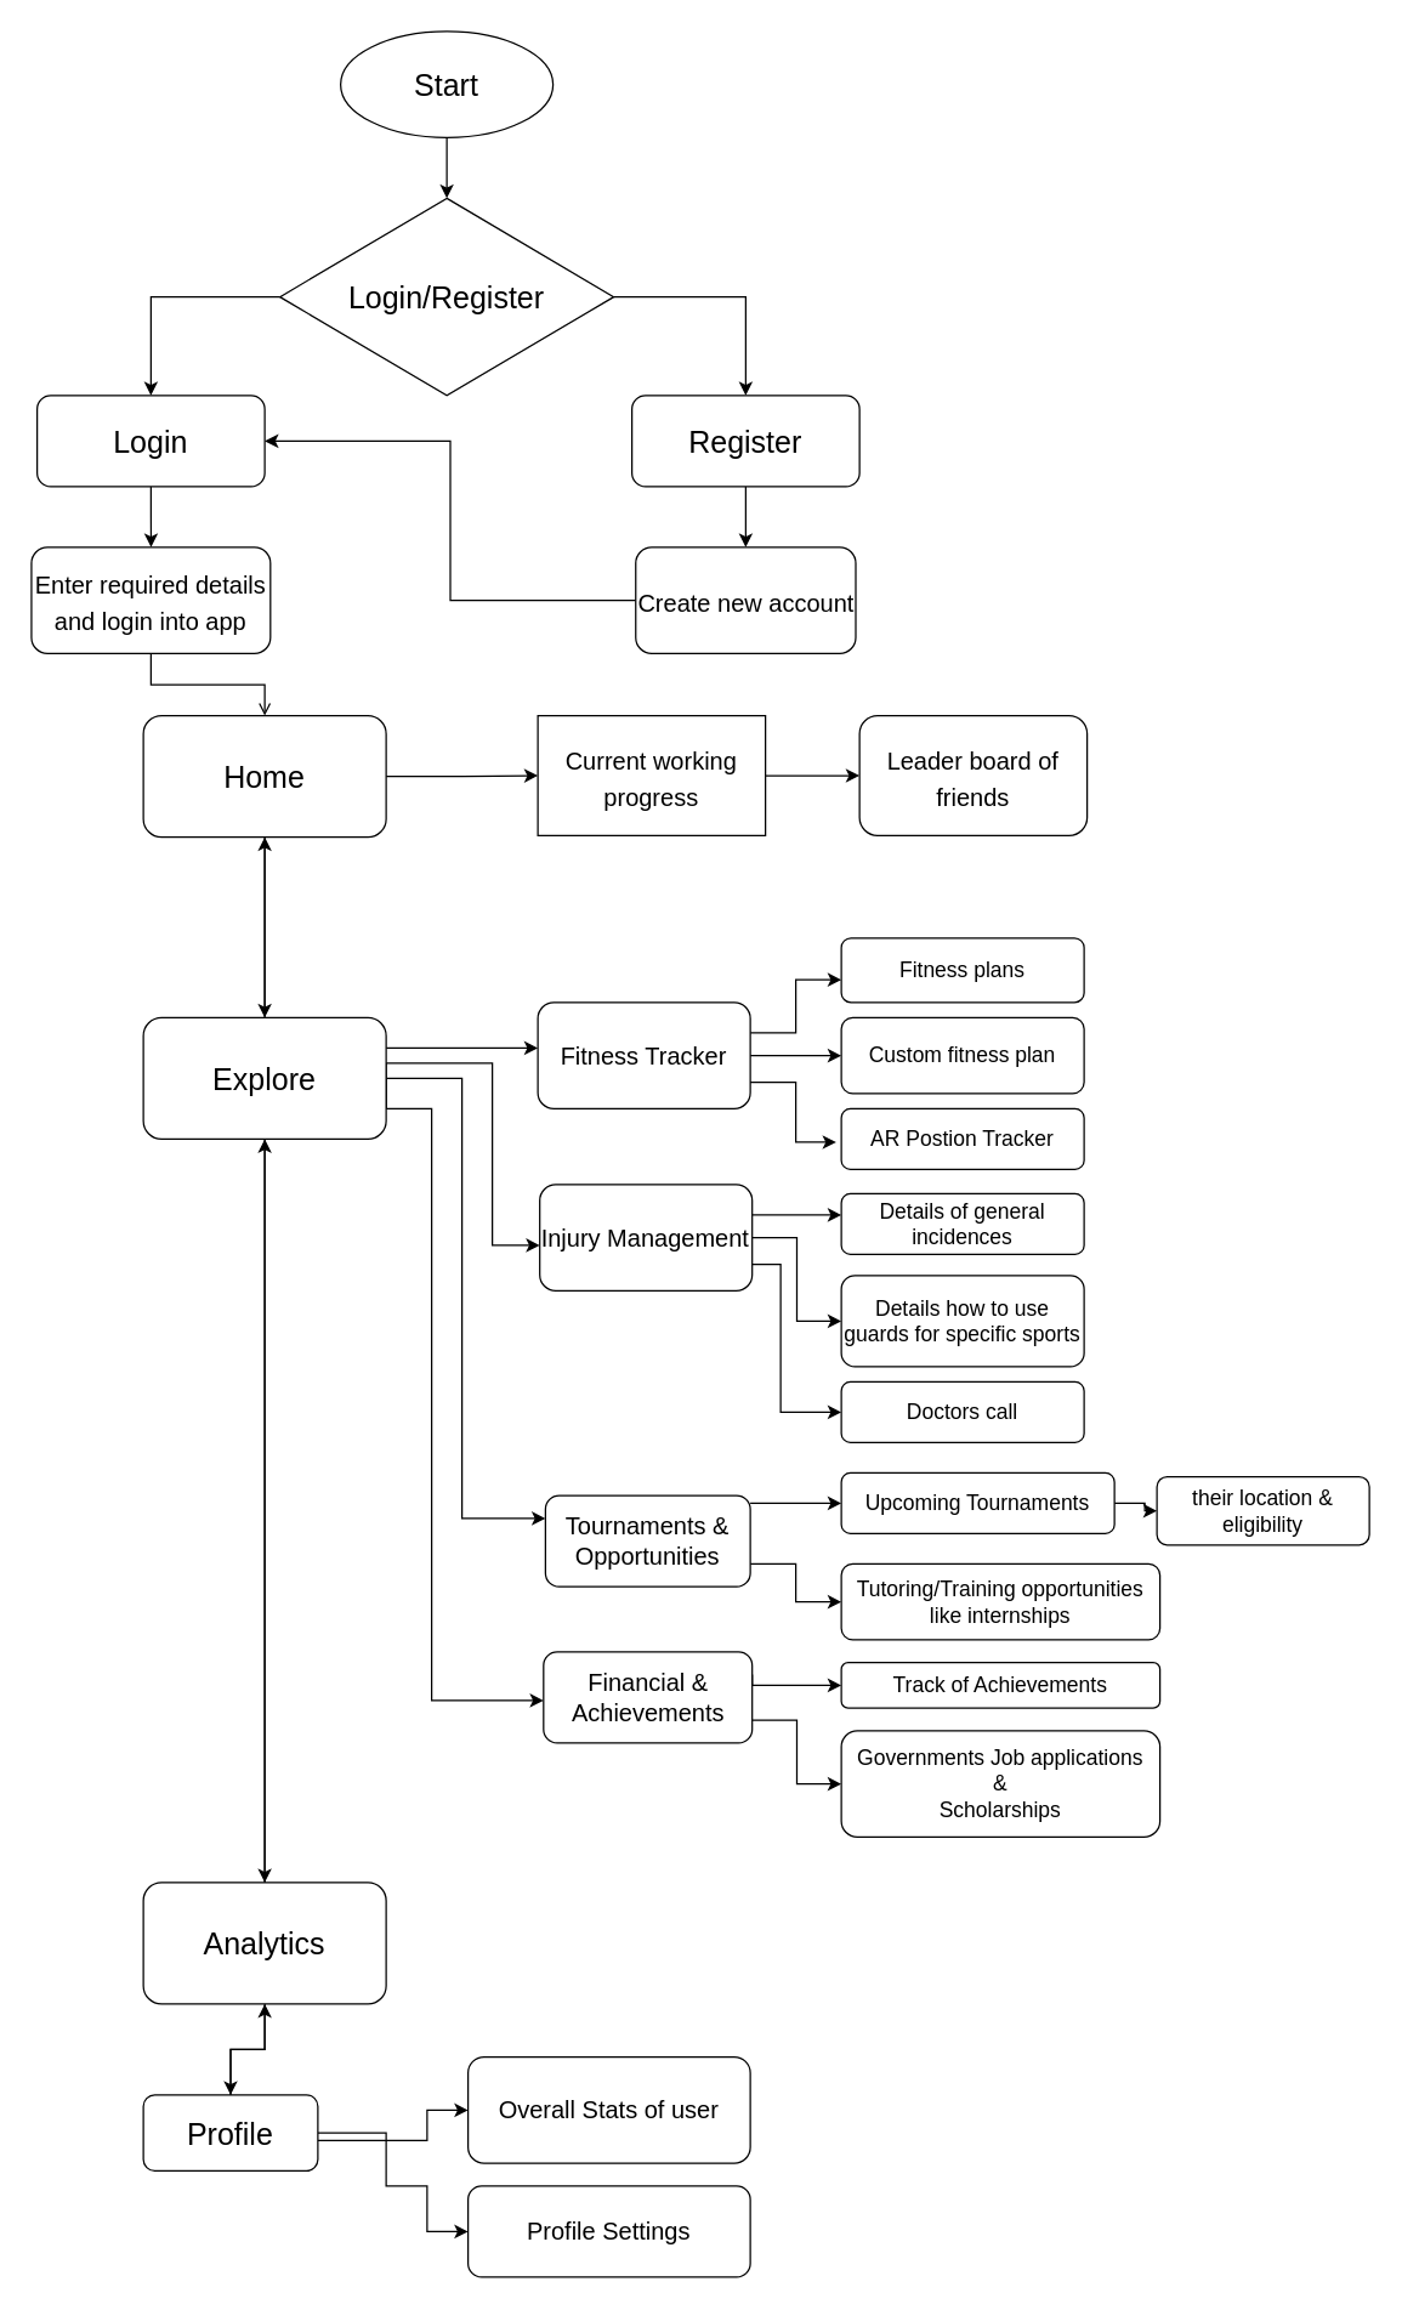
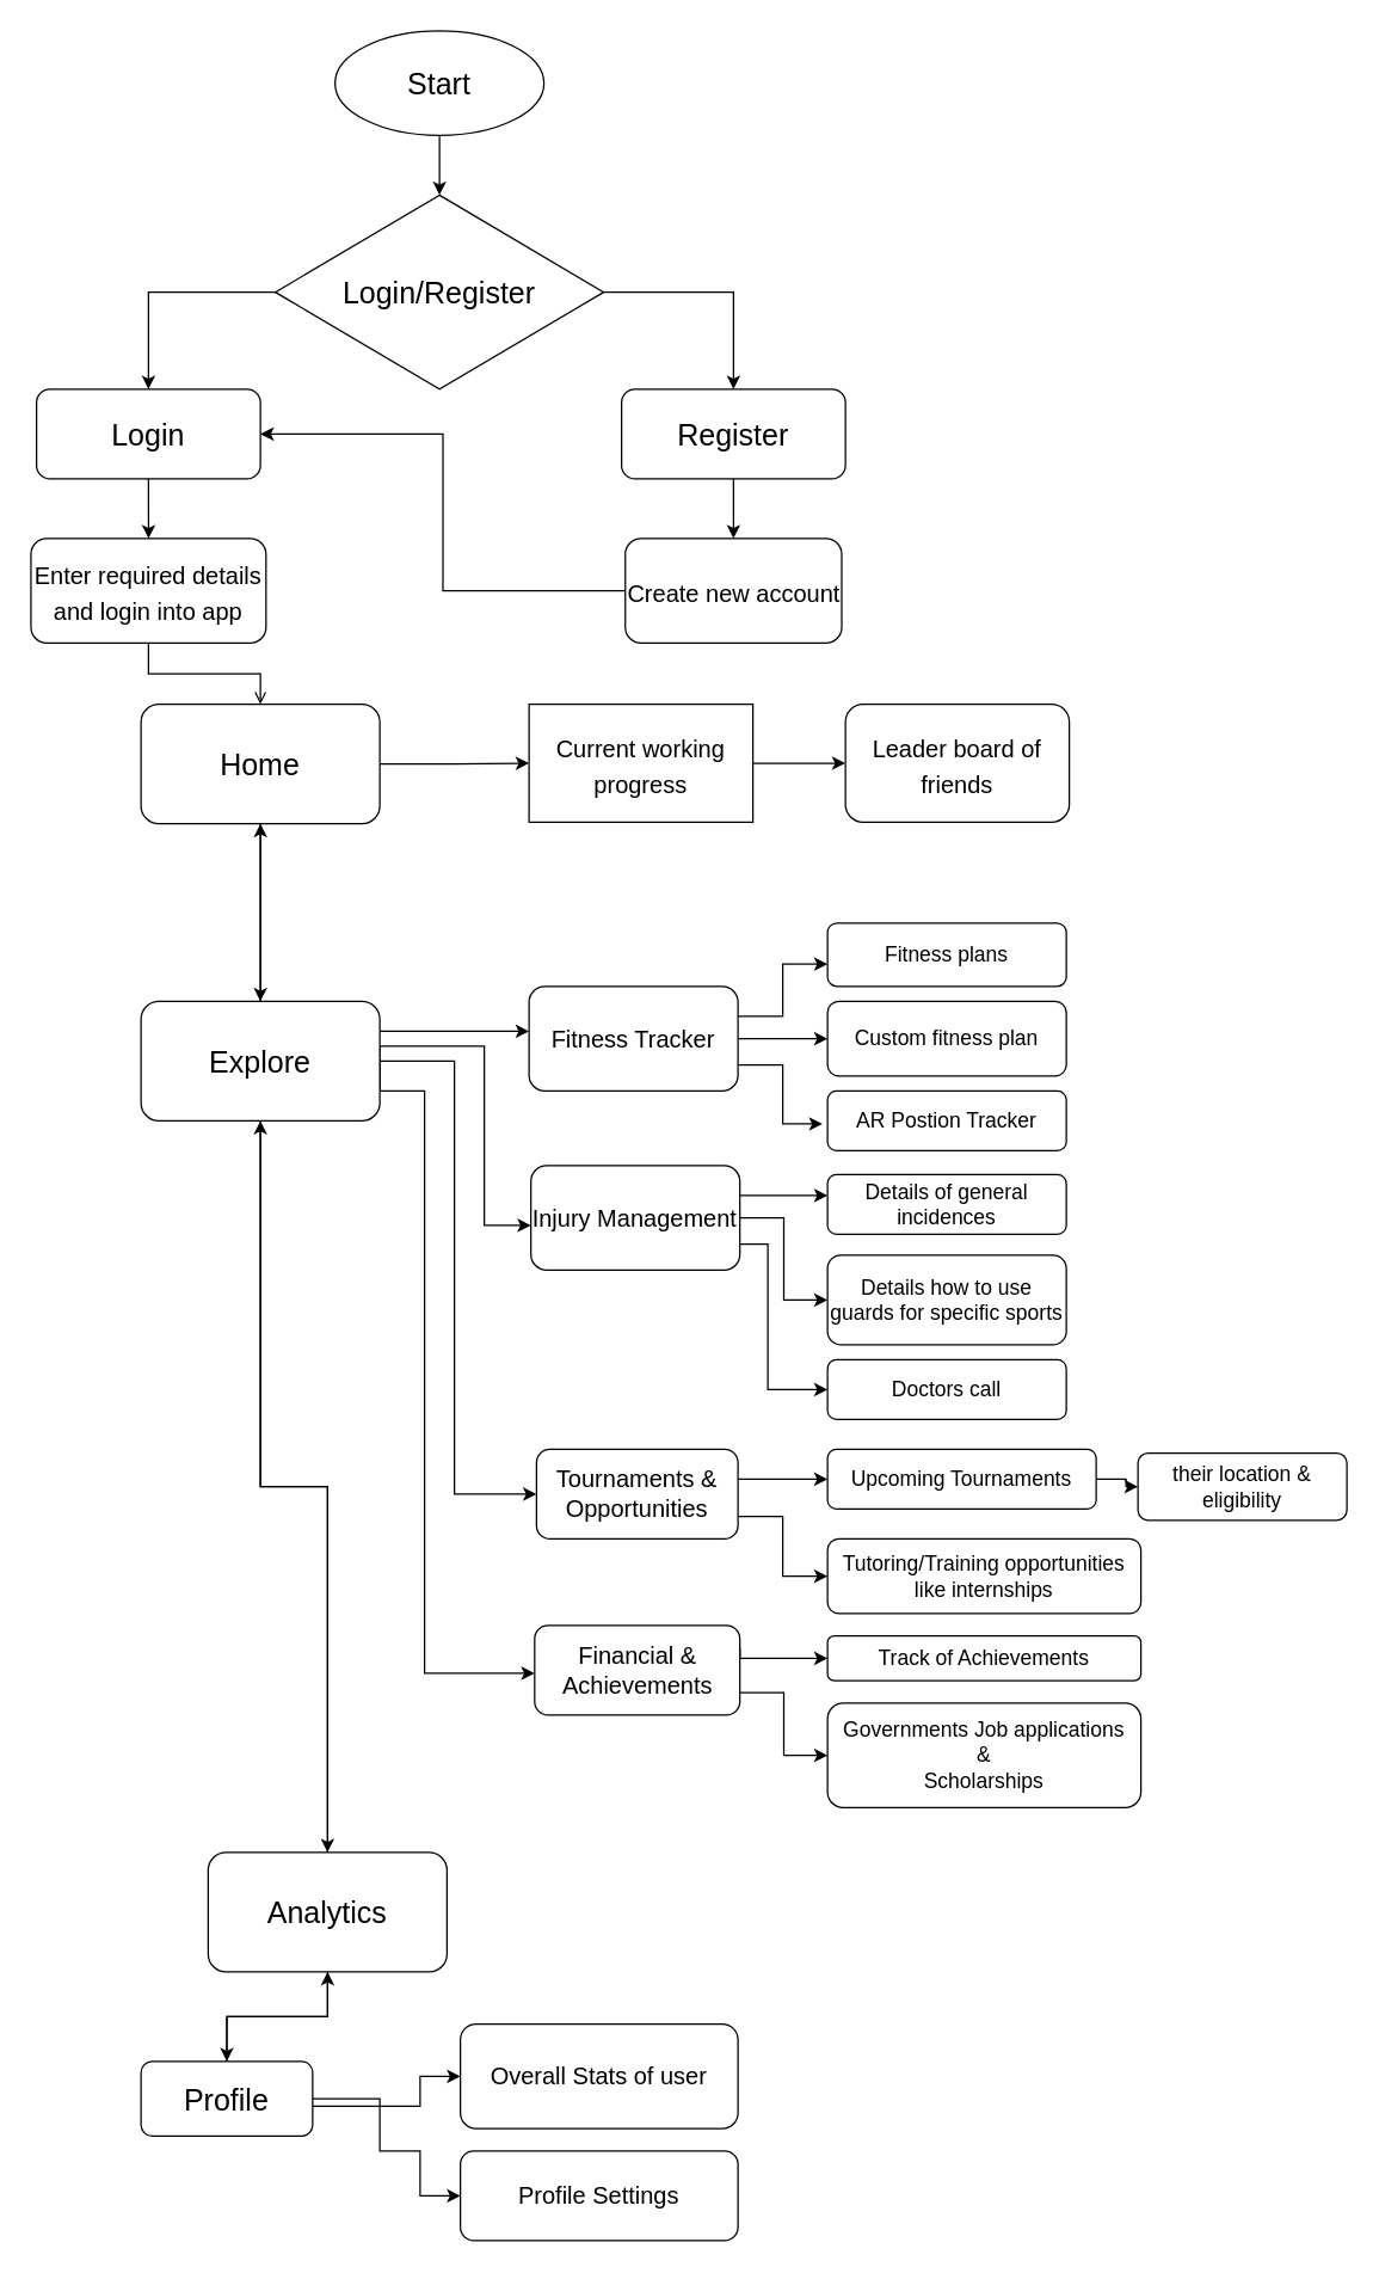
  <mxCell id="0" />
  <mxCell id="1" parent="0" />
  <mxCell id="2" style="edgeStyle=orthogonalEdgeStyle;rounded=0;orthogonalLoop=1;jettySize=auto;html=1;exitX=0;exitY=0.5;exitDx=0;exitDy=0;entryX=0.5;entryY=0;entryDx=0;entryDy=0;" edge="1" parent="1" source="4" target="8"><mxGeometry relative="1" as="geometry" /></mxCell>
  <mxCell id="3" style="edgeStyle=orthogonalEdgeStyle;rounded=0;orthogonalLoop=1;jettySize=auto;html=1;exitX=1;exitY=0.5;exitDx=0;exitDy=0;entryX=0.5;entryY=0;entryDx=0;entryDy=0;" edge="1" parent="1" source="4" target="12"><mxGeometry relative="1" as="geometry" /></mxCell>
  <mxCell id="4" value="Login/Register" style="rhombus;whiteSpace=wrap;html=1;fontSize=20;" vertex="1" parent="1"><mxGeometry x="184" y="130" width="220" height="130" as="geometry" /></mxCell>
  <mxCell id="5" value="" style="edgeStyle=orthogonalEdgeStyle;rounded=0;orthogonalLoop=1;jettySize=auto;html=1;" edge="1" parent="1" source="6" target="4"><mxGeometry relative="1" as="geometry" /></mxCell>
  <mxCell id="6" value="Start" style="ellipse;whiteSpace=wrap;html=1;fontSize=20;" vertex="1" parent="1"><mxGeometry x="224" y="20" width="140" height="70" as="geometry" /></mxCell>
  <mxCell id="7" value="" style="edgeStyle=orthogonalEdgeStyle;rounded=0;orthogonalLoop=1;jettySize=auto;html=1;" edge="1" parent="1" source="8" target="10"><mxGeometry relative="1" as="geometry" /></mxCell>
  <mxCell id="8" value="Login" style="rounded=1;whiteSpace=wrap;html=1;fontSize=20;" vertex="1" parent="1"><mxGeometry x="24" y="260" width="150" height="60" as="geometry" /></mxCell>
  <mxCell id="9" style="edgeStyle=orthogonalEdgeStyle;rounded=0;orthogonalLoop=1;jettySize=auto;html=1;exitX=0.5;exitY=1;exitDx=0;exitDy=0;entryX=0.5;entryY=0;entryDx=0;entryDy=0;endArrow=open;" edge="1" parent="1" source="10" target="17"><mxGeometry relative="1" as="geometry" /></mxCell>
  <mxCell id="10" value="&lt;font style=&quot;font-size: 16px;&quot;&gt;Enter required&amp;nbsp;details and login into app&lt;/font&gt;" style="rounded=1;whiteSpace=wrap;html=1;fontSize=20;align=center;" vertex="1" parent="1"><mxGeometry x="20.25" y="360" width="157.5" height="70" as="geometry" /></mxCell>
  <mxCell id="11" value="" style="edgeStyle=orthogonalEdgeStyle;rounded=0;orthogonalLoop=1;jettySize=auto;html=1;" edge="1" parent="1" source="12" target="14"><mxGeometry relative="1" as="geometry" /></mxCell>
  <mxCell id="12" value="Register" style="rounded=1;whiteSpace=wrap;html=1;fontSize=20;" vertex="1" parent="1"><mxGeometry x="416" y="260" width="150" height="60" as="geometry" /></mxCell>
  <mxCell id="13" style="edgeStyle=orthogonalEdgeStyle;rounded=0;orthogonalLoop=1;jettySize=auto;html=1;exitX=0;exitY=0.5;exitDx=0;exitDy=0;entryX=1;entryY=0.5;entryDx=0;entryDy=0;" edge="1" parent="1" source="14" target="8"><mxGeometry relative="1" as="geometry" /></mxCell>
  <mxCell id="14" value="&lt;font style=&quot;font-size: 16px;&quot;&gt;Create new account&lt;/font&gt;" style="rounded=1;whiteSpace=wrap;html=1;fontSize=20;" vertex="1" parent="1"><mxGeometry x="418.5" y="360" width="145" height="70" as="geometry" /></mxCell>
  <mxCell id="15" value="" style="edgeStyle=orthogonalEdgeStyle;rounded=0;orthogonalLoop=1;jettySize=auto;html=1;" edge="1" parent="1" source="17" target="24"><mxGeometry relative="1" as="geometry" /></mxCell>
  <mxCell id="16" value="" style="edgeStyle=orthogonalEdgeStyle;rounded=0;orthogonalLoop=1;jettySize=auto;html=1;" edge="1" parent="1" source="17" target="33"><mxGeometry relative="1" as="geometry" /></mxCell>
  <mxCell id="17" value="&lt;font style=&quot;font-size: 20px;&quot;&gt;Home&lt;/font&gt;" style="rounded=1;whiteSpace=wrap;html=1;" vertex="1" parent="1"><mxGeometry x="94" y="471" width="160" height="80" as="geometry" /></mxCell>
  <mxCell id="18" value="" style="edgeStyle=orthogonalEdgeStyle;rounded=0;orthogonalLoop=1;jettySize=auto;html=1;" edge="1" parent="1" source="24" target="17"><mxGeometry relative="1" as="geometry" /></mxCell>
  <mxCell id="19" value="" style="edgeStyle=orthogonalEdgeStyle;rounded=0;orthogonalLoop=1;jettySize=auto;html=1;" edge="1" parent="1" source="24" target="27"><mxGeometry relative="1" as="geometry" /></mxCell>
  <mxCell id="20" value="" style="edgeStyle=orthogonalEdgeStyle;rounded=0;orthogonalLoop=1;jettySize=auto;html=1;" edge="1" parent="1" source="24" target="37"><mxGeometry relative="1" as="geometry"><Array as="points"><mxPoint x="284" y="690" /><mxPoint x="284" y="690" /></Array></mxGeometry></mxCell>
  <mxCell id="21" style="edgeStyle=orthogonalEdgeStyle;rounded=0;orthogonalLoop=1;jettySize=auto;html=1;exitX=1;exitY=0.75;exitDx=0;exitDy=0;" edge="1" parent="1" source="24" target="41"><mxGeometry relative="1" as="geometry"><mxPoint x="354" y="800" as="targetPoint" /><Array as="points"><mxPoint x="254" y="700" /><mxPoint x="324" y="700" /><mxPoint x="324" y="820" /></Array></mxGeometry></mxCell>
  <mxCell id="22" style="edgeStyle=orthogonalEdgeStyle;rounded=0;orthogonalLoop=1;jettySize=auto;html=1;exitX=1;exitY=0.75;exitDx=0;exitDy=0;" edge="1" parent="1" target="44"><mxGeometry relative="1" as="geometry"><mxPoint x="284" y="870" as="targetPoint" /><mxPoint x="254" y="730" as="sourcePoint" /><Array as="points"><mxPoint x="254" y="710" /><mxPoint x="304" y="710" /><mxPoint x="304" y="1000" /></Array></mxGeometry></mxCell>
  <mxCell id="23" style="edgeStyle=orthogonalEdgeStyle;rounded=0;orthogonalLoop=1;jettySize=auto;html=1;exitX=1;exitY=0.75;exitDx=0;exitDy=0;" edge="1" parent="1" target="47"><mxGeometry relative="1" as="geometry"><mxPoint x="284" y="940" as="targetPoint" /><mxPoint x="254" y="730" as="sourcePoint" /><Array as="points"><mxPoint x="284" y="730" /><mxPoint x="284" y="1120" /></Array></mxGeometry></mxCell>
  <mxCell id="24" value="&lt;font style=&quot;font-size: 20px;&quot;&gt;Explore&lt;/font&gt;" style="rounded=1;whiteSpace=wrap;html=1;" vertex="1" parent="1"><mxGeometry x="94" y="670" width="160" height="80" as="geometry" /></mxCell>
  <mxCell id="25" value="" style="edgeStyle=orthogonalEdgeStyle;rounded=0;orthogonalLoop=1;jettySize=auto;html=1;" edge="1" parent="1" source="27" target="31"><mxGeometry relative="1" as="geometry" /></mxCell>
  <mxCell id="26" value="" style="edgeStyle=orthogonalEdgeStyle;rounded=0;orthogonalLoop=1;jettySize=auto;html=1;entryX=0.5;entryY=1;entryDx=0;entryDy=0;" edge="1" parent="1" source="27" target="24"><mxGeometry relative="1" as="geometry"><mxPoint x="174" y="850" as="targetPoint" /></mxGeometry></mxCell>
- <mxCell id="27" value="&lt;font style=&quot;font-size: 20px;&quot;&gt;Analytics&lt;/font&gt;" style="rounded=1;whiteSpace=wrap;html=1;" vertex="1" parent="1"><mxGeometry x="94" y="1240" width="160" height="80" as="geometry" /></mxCell>
+ <mxCell id="27" value="&lt;font style=&quot;font-size: 20px;&quot;&gt;Analytics&lt;/font&gt;" style="rounded=1;whiteSpace=wrap;html=1;" vertex="1" parent="1"><mxGeometry x="139" y="1240" width="160" height="80" as="geometry" /></mxCell>
  <mxCell id="28" value="" style="edgeStyle=orthogonalEdgeStyle;rounded=0;orthogonalLoop=1;jettySize=auto;html=1;" edge="1" parent="1" source="31" target="27"><mxGeometry relative="1" as="geometry" /></mxCell>
  <mxCell id="29" value="" style="edgeStyle=orthogonalEdgeStyle;rounded=0;orthogonalLoop=1;jettySize=auto;html=1;" edge="1" parent="1" source="31" target="61"><mxGeometry relative="1" as="geometry"><Array as="points"><mxPoint x="281" y="1410" /><mxPoint x="281" y="1390" /></Array></mxGeometry></mxCell>
  <mxCell id="30" style="edgeStyle=orthogonalEdgeStyle;rounded=0;orthogonalLoop=1;jettySize=auto;html=1;exitX=1;exitY=0.5;exitDx=0;exitDy=0;" edge="1" parent="1" source="31" target="62"><mxGeometry relative="1" as="geometry"><mxPoint x="314" y="1470" as="targetPoint" /><Array as="points"><mxPoint x="254" y="1440" /><mxPoint x="281" y="1440" /><mxPoint x="281" y="1470" /></Array></mxGeometry></mxCell>
  <mxCell id="31" value="&lt;font style=&quot;font-size: 20px;&quot;&gt;Profile&lt;/font&gt;" style="rounded=1;whiteSpace=wrap;html=1;" vertex="1" parent="1"><mxGeometry x="94" y="1380" width="115" height="50" as="geometry" /></mxCell>
  <mxCell id="32" value="" style="edgeStyle=orthogonalEdgeStyle;rounded=0;orthogonalLoop=1;jettySize=auto;html=1;" edge="1" parent="1" source="33" target="34"><mxGeometry relative="1" as="geometry" /></mxCell>
  <mxCell id="33" value="&lt;font style=&quot;font-size: 16px;&quot;&gt;Current working progress&lt;/font&gt;" style="whiteSpace=wrap;html=1;fontSize=20;rounded=0;" vertex="1" parent="1"><mxGeometry x="354" y="471" width="150" height="79" as="geometry" /></mxCell>
  <mxCell id="34" value="&lt;font style=&quot;font-size: 16px;&quot;&gt;Leader board of friends&lt;/font&gt;" style="whiteSpace=wrap;html=1;rounded=1;fontSize=20;" vertex="1" parent="1"><mxGeometry x="566" y="471" width="150" height="79" as="geometry" /></mxCell>
  <mxCell id="35" value="" style="edgeStyle=orthogonalEdgeStyle;rounded=0;orthogonalLoop=1;jettySize=auto;html=1;" edge="1" parent="1" source="37" target="48"><mxGeometry relative="1" as="geometry"><Array as="points"><mxPoint x="524" y="680" /><mxPoint x="524" y="645" /></Array></mxGeometry></mxCell>
  <mxCell id="36" style="edgeStyle=orthogonalEdgeStyle;rounded=0;orthogonalLoop=1;jettySize=auto;html=1;exitX=1;exitY=0.5;exitDx=0;exitDy=0;" edge="1" parent="1" source="37" target="49"><mxGeometry relative="1" as="geometry" /></mxCell>
  <mxCell id="37" value="Fitness Tracker" style="whiteSpace=wrap;html=1;rounded=1;fontSize=16;" vertex="1" parent="1"><mxGeometry x="354" y="660" width="140" height="70" as="geometry" /></mxCell>
  <mxCell id="38" value="" style="edgeStyle=orthogonalEdgeStyle;rounded=0;orthogonalLoop=1;jettySize=auto;html=1;" edge="1" parent="1" source="41" target="52"><mxGeometry relative="1" as="geometry"><Array as="points"><mxPoint x="514" y="800" /><mxPoint x="514" y="800" /></Array></mxGeometry></mxCell>
  <mxCell id="39" style="edgeStyle=orthogonalEdgeStyle;rounded=0;orthogonalLoop=1;jettySize=auto;html=1;exitX=1;exitY=0.5;exitDx=0;exitDy=0;" edge="1" parent="1" source="41" target="53"><mxGeometry relative="1" as="geometry"><mxPoint x="554" y="840" as="targetPoint" /></mxGeometry></mxCell>
  <mxCell id="40" style="edgeStyle=orthogonalEdgeStyle;rounded=0;orthogonalLoop=1;jettySize=auto;html=1;exitX=1;exitY=0.75;exitDx=0;exitDy=0;" edge="1" parent="1" source="41" target="54"><mxGeometry relative="1" as="geometry"><mxPoint x="514" y="920" as="targetPoint" /><Array as="points"><mxPoint x="514" y="833" /><mxPoint x="514" y="930" /></Array></mxGeometry></mxCell>
  <mxCell id="41" value="&lt;font&gt;Injury Management&lt;/font&gt;" style="rounded=1;whiteSpace=wrap;html=1;fontSize=16;" vertex="1" parent="1"><mxGeometry x="355.25" y="780" width="140" height="70" as="geometry" /></mxCell>
  <mxCell id="42" value="" style="edgeStyle=orthogonalEdgeStyle;rounded=0;orthogonalLoop=1;jettySize=auto;html=1;" edge="1" parent="1" source="44" target="56"><mxGeometry relative="1" as="geometry"><Array as="points"><mxPoint x="534" y="990" /><mxPoint x="534" y="990" /></Array></mxGeometry></mxCell>
  <mxCell id="43" style="edgeStyle=orthogonalEdgeStyle;rounded=0;orthogonalLoop=1;jettySize=auto;html=1;exitX=1;exitY=0.75;exitDx=0;exitDy=0;" edge="1" parent="1" source="44" target="58"><mxGeometry relative="1" as="geometry"><mxPoint x="554" y="1070" as="targetPoint" /></mxGeometry></mxCell>
- <mxCell id="44" value="Tournaments &amp;amp; Opportunities" style="rounded=1;whiteSpace=wrap;html=1;fontSize=16;" vertex="1" parent="1"><mxGeometry x="359" y="985" width="135" height="60" as="geometry" /></mxCell>
+ <mxCell id="44" value="Tournaments &amp;amp; Opportunities" style="rounded=1;whiteSpace=wrap;html=1;fontSize=16;" vertex="1" parent="1"><mxGeometry x="359" y="970" width="135" height="60" as="geometry" /></mxCell>
  <mxCell id="45" style="edgeStyle=orthogonalEdgeStyle;rounded=0;orthogonalLoop=1;jettySize=auto;html=1;exitX=1;exitY=0.25;exitDx=0;exitDy=0;entryX=0;entryY=0.5;entryDx=0;entryDy=0;" edge="1" parent="1" source="47" target="59"><mxGeometry relative="1" as="geometry"><Array as="points"><mxPoint x="495" y="1110" /></Array></mxGeometry></mxCell>
  <mxCell id="46" style="edgeStyle=orthogonalEdgeStyle;rounded=0;orthogonalLoop=1;jettySize=auto;html=1;exitX=1;exitY=0.75;exitDx=0;exitDy=0;" edge="1" parent="1" source="47" target="60"><mxGeometry relative="1" as="geometry"><mxPoint x="554" y="1160" as="targetPoint" /></mxGeometry></mxCell>
  <mxCell id="47" value="Financial &amp;amp; Achievements" style="rounded=1;whiteSpace=wrap;html=1;fontSize=16;" vertex="1" parent="1"><mxGeometry x="357.75" y="1088" width="137.5" height="60" as="geometry" /></mxCell>
  <mxCell id="48" value="Fitness plans" style="whiteSpace=wrap;html=1;fontSize=14;rounded=1;" vertex="1" parent="1"><mxGeometry x="554" y="617.5" width="160" height="42.5" as="geometry" /></mxCell>
  <mxCell id="49" value="Custom fitness plan" style="rounded=1;whiteSpace=wrap;html=1;fontSize=14;" vertex="1" parent="1"><mxGeometry x="554" y="670" width="160" height="50" as="geometry" /></mxCell>
  <mxCell id="50" value="AR Postion Tracker" style="rounded=1;whiteSpace=wrap;html=1;fontSize=14;" vertex="1" parent="1"><mxGeometry x="554" y="730" width="160" height="40" as="geometry" /></mxCell>
  <mxCell id="51" style="edgeStyle=orthogonalEdgeStyle;rounded=0;orthogonalLoop=1;jettySize=auto;html=1;exitX=1;exitY=0.75;exitDx=0;exitDy=0;entryX=-0.021;entryY=0.551;entryDx=0;entryDy=0;entryPerimeter=0;" edge="1" parent="1" source="37" target="50"><mxGeometry relative="1" as="geometry" /></mxCell>
  <mxCell id="52" value="Details of general incidences" style="whiteSpace=wrap;html=1;fontSize=14;rounded=1;" vertex="1" parent="1"><mxGeometry x="554" y="786" width="160" height="40" as="geometry" /></mxCell>
  <mxCell id="53" value="Details how to use guards for specific sports" style="rounded=1;whiteSpace=wrap;html=1;fontSize=14;" vertex="1" parent="1"><mxGeometry x="554" y="840" width="160" height="60" as="geometry" /></mxCell>
  <mxCell id="54" value="Doctors call" style="rounded=1;whiteSpace=wrap;html=1;fontSize=14;" vertex="1" parent="1"><mxGeometry x="554" y="910" width="160" height="40" as="geometry" /></mxCell>
  <mxCell id="55" value="" style="edgeStyle=orthogonalEdgeStyle;rounded=0;orthogonalLoop=1;jettySize=auto;html=1;fontSize=14;" edge="1" parent="1" source="56" target="57"><mxGeometry relative="1" as="geometry" /></mxCell>
  <mxCell id="56" value="Upcoming Tournaments" style="whiteSpace=wrap;html=1;fontSize=14;rounded=1;" vertex="1" parent="1"><mxGeometry x="554" y="970" width="180" height="40" as="geometry" /></mxCell>
  <mxCell id="57" value="their location &amp;amp; eligibility" style="whiteSpace=wrap;html=1;fontSize=14;rounded=1;" vertex="1" parent="1"><mxGeometry x="762" y="972.5" width="140" height="45" as="geometry" /></mxCell>
  <mxCell id="58" value="Tutoring/Training opportunities like internships" style="rounded=1;whiteSpace=wrap;html=1;fontSize=14;" vertex="1" parent="1"><mxGeometry x="554" y="1030" width="210" height="50" as="geometry" /></mxCell>
  <mxCell id="59" value="Track of Achievements" style="rounded=1;whiteSpace=wrap;html=1;fontSize=14;" vertex="1" parent="1"><mxGeometry x="554" y="1095" width="210" height="30" as="geometry" /></mxCell>
  <mxCell id="60" value="Governments Job applications&lt;div&gt;&amp;amp;&lt;/div&gt;&lt;div&gt;Scholarships&lt;/div&gt;" style="rounded=1;whiteSpace=wrap;html=1;fontSize=14;" vertex="1" parent="1"><mxGeometry x="554" y="1140" width="210" height="70" as="geometry" /></mxCell>
  <mxCell id="61" value="&lt;font&gt;Overall Stats of user&lt;/font&gt;" style="whiteSpace=wrap;html=1;rounded=1;fontSize=16;" vertex="1" parent="1"><mxGeometry x="308" y="1354.9" width="186" height="70.07" as="geometry" /></mxCell>
  <mxCell id="62" value="Profile Settings" style="rounded=1;whiteSpace=wrap;html=1;fontSize=16;" vertex="1" parent="1"><mxGeometry x="308" y="1440" width="186" height="60" as="geometry" /></mxCell>
